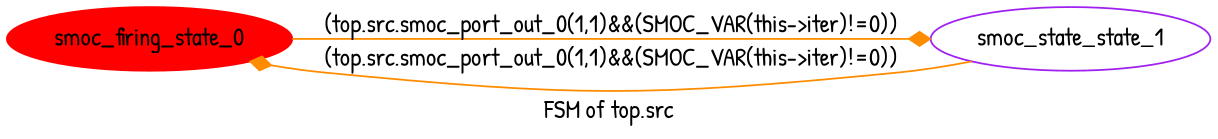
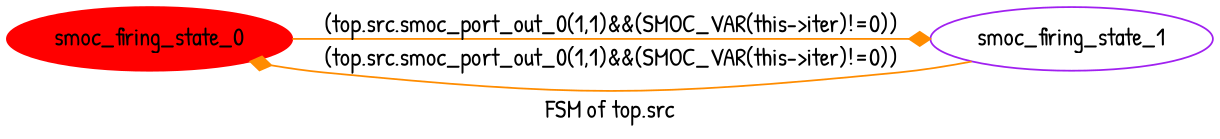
  digraph {
    label="FSM of top.src"
    rankdir=LR
    fontname="Patrick Hand"
    node [fontname="Patrick Hand"]
    edge [color=darkorange arrowhead=diamond fontname="Patrick Hand"]
    n1 [color=red label=smoc_firing_state_0 style=filled]
-   n2 [label=smoc_state_state_1 color=purple]
+   n2 [label=smoc_firing_state_1 color=purple]
    n1 -> n2 [label="(top.src.smoc_port_out_0(1,1)&&(SMOC_VAR(this->iter)!=0))"]
    n2 -> n1 [label="(top.src.smoc_port_out_0(1,1)&&(SMOC_VAR(this->iter)!=0))"]
  }
